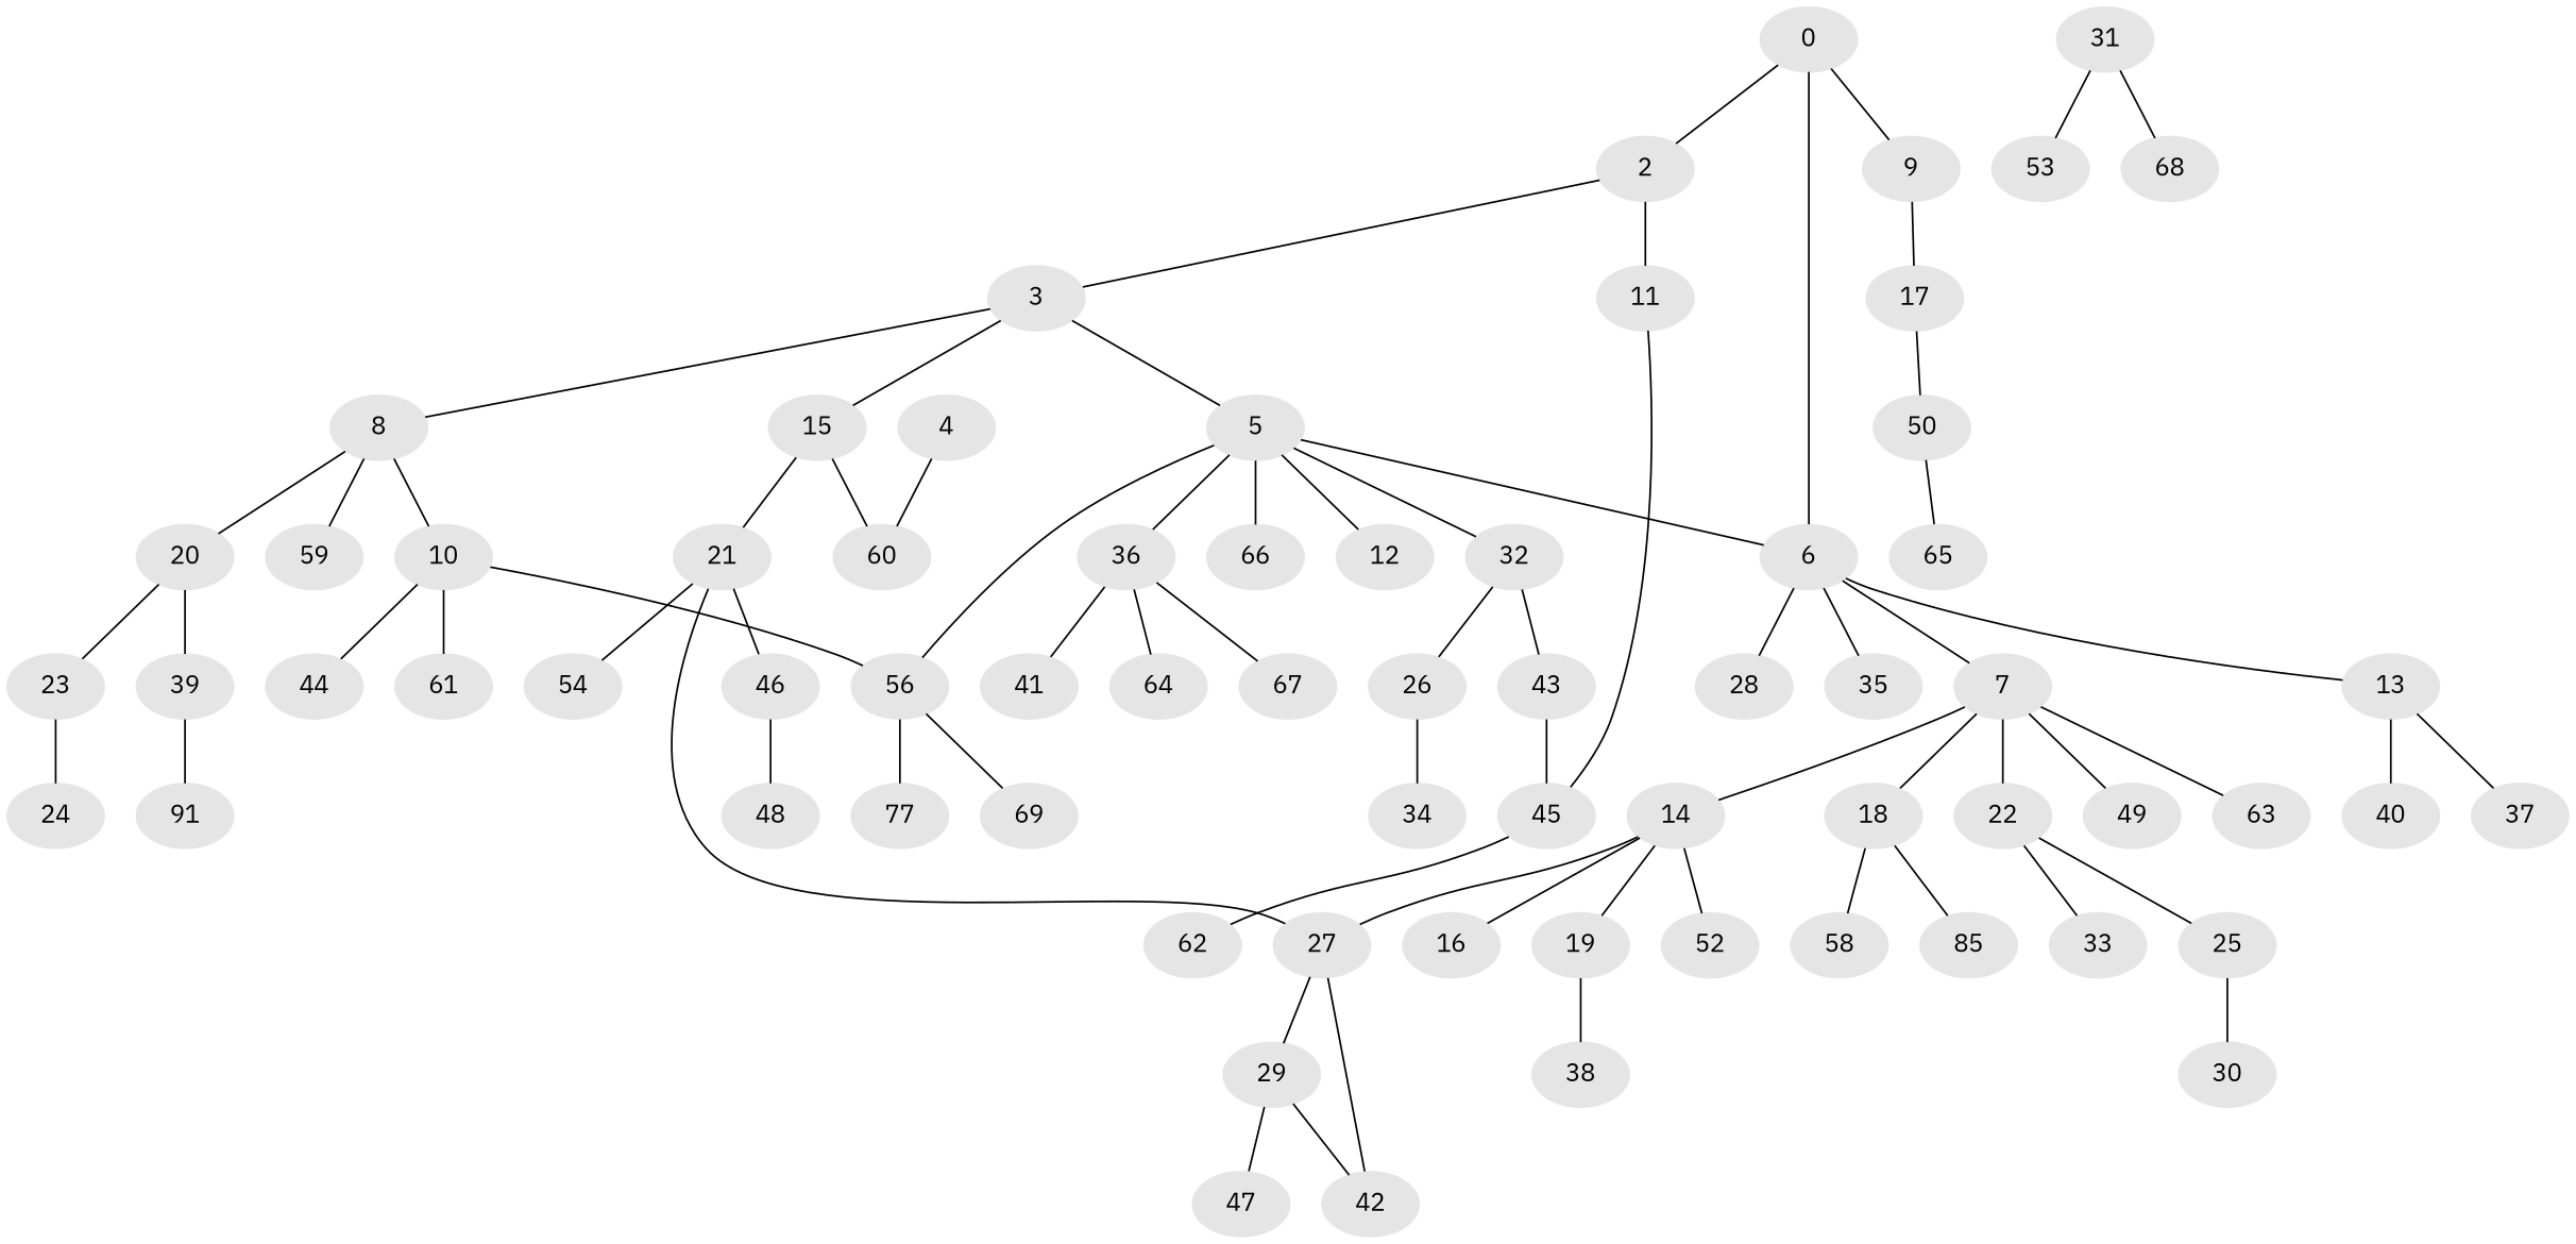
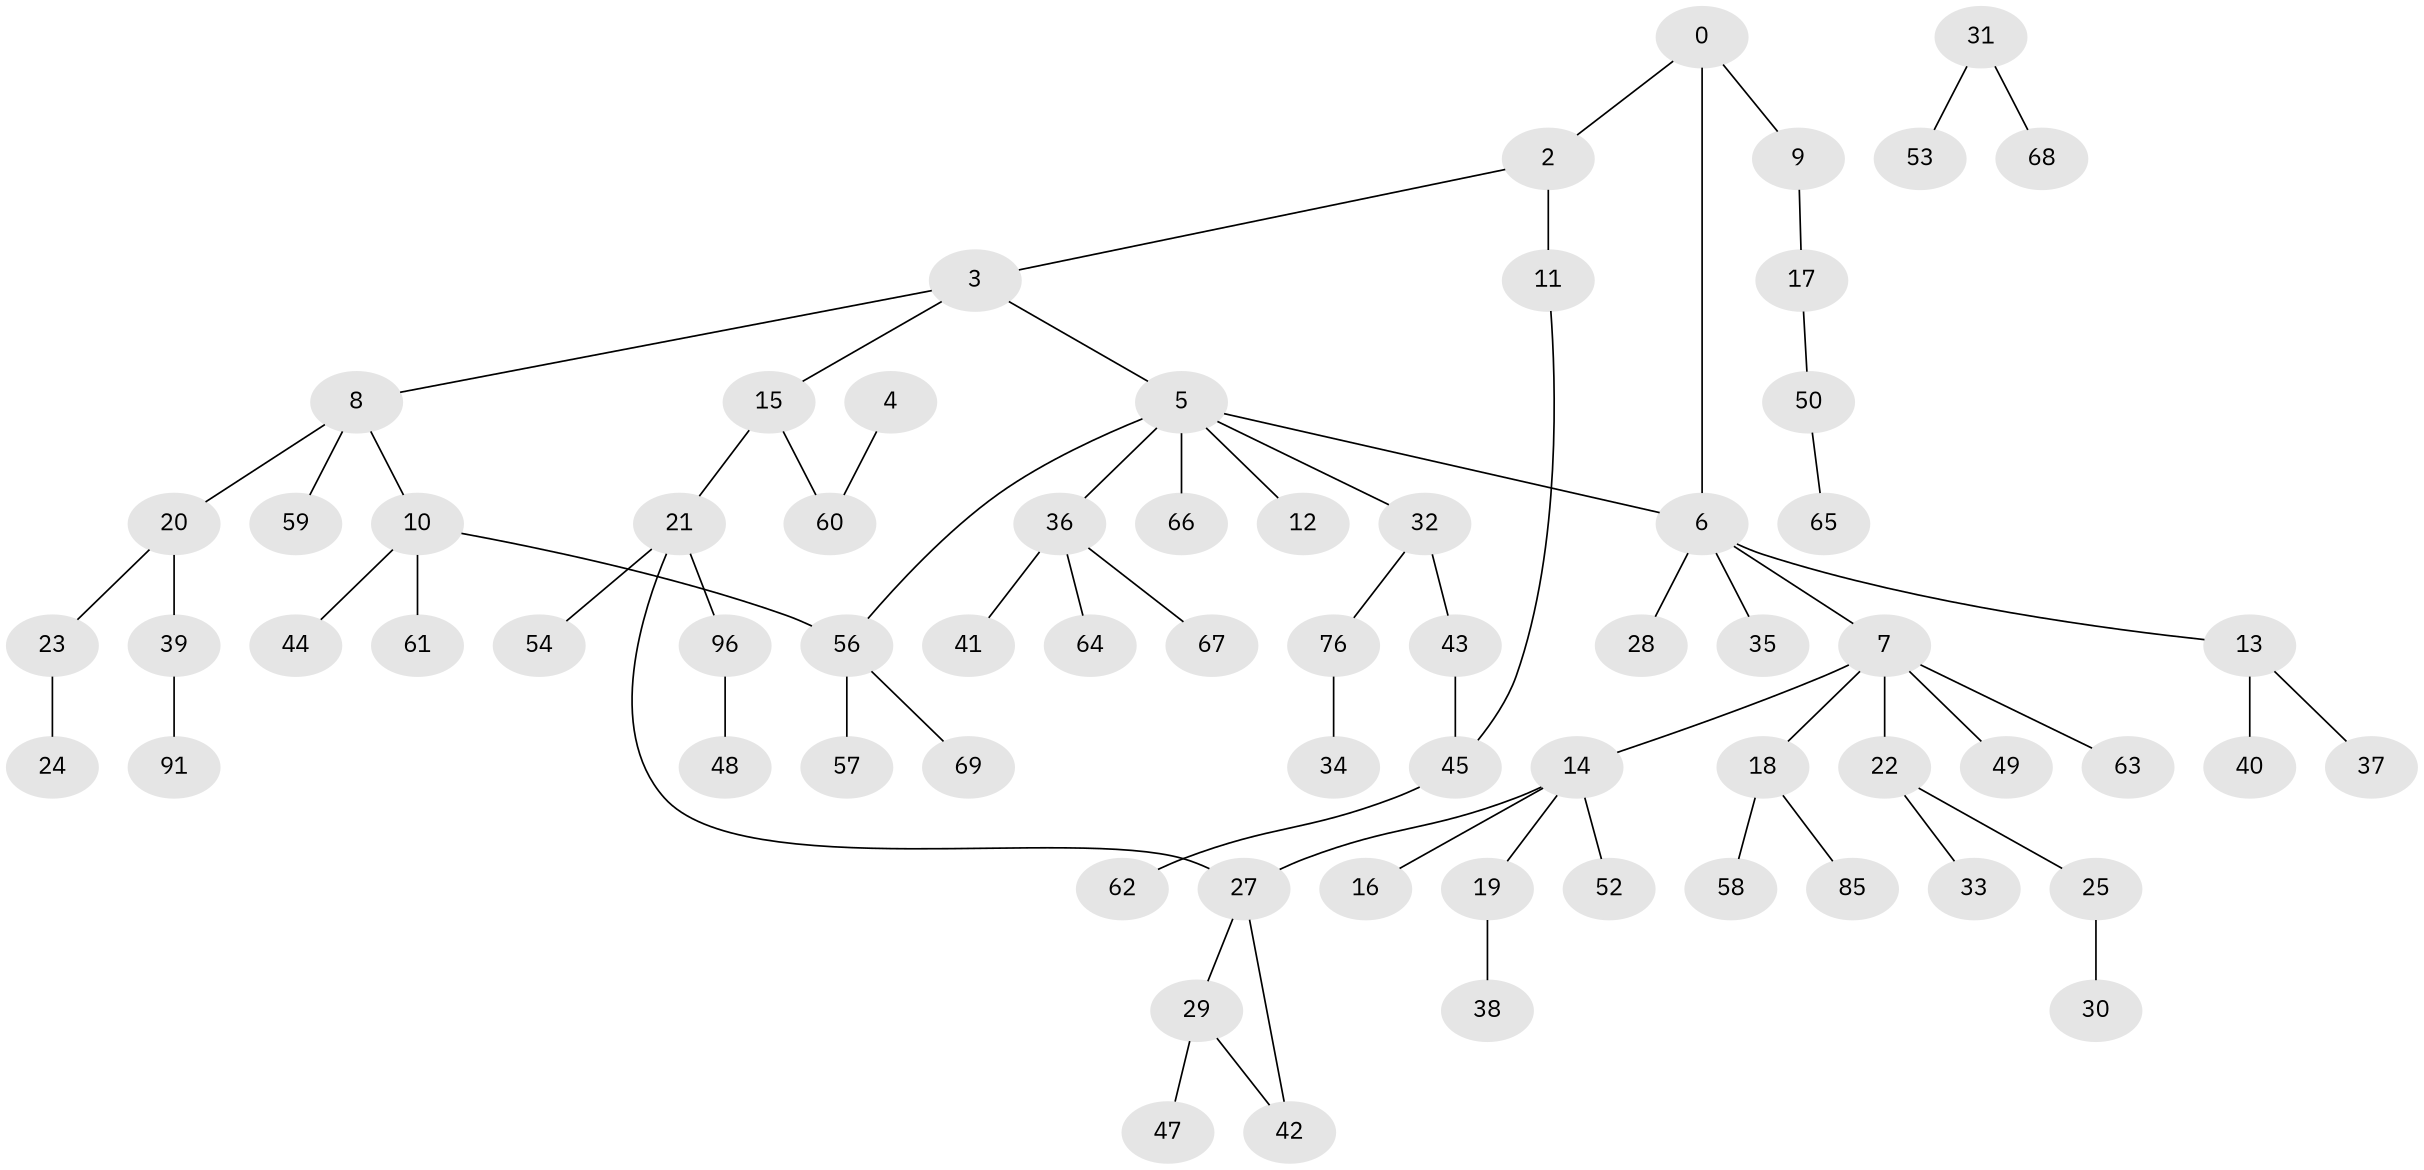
  graph {
    fontname="IBM Plex Sans"
    node [color=gray90 fontname="IBM Plex Sans" style=filled]
    edge [fontname="IBM Plex Sans"]
    n1 [label=0]
    2
    6
    9
    3
    11
    7
    13
    28
    35
    17
    5
    8
    15
    4
    60
    45
    12
    32
    36
    56
    66
    10
    20
    59
    21
-   26
+   26 [label=76]
    34
    43
    41
    64
    67
-   57 [label=77]
+   57
    69
    14
    18
    22
    49
    63
    37
    40
    16
    19
    27
    52
    n46 [label=85]
    58
    25
    33
    44
    61
    23
    39
    50
    62
    38
    29
    42
-   46
+   46 [label=96]
    54
    65
    24
    n63 [label=91]
    48
    30
    47
    31
    53
    68
    n1 -- 2
    n1 -- 6
    n1 -- 9
    2 -- 3
    2 -- 11
    6 -- 7
    6 -- 13
    6 -- 28
    6 -- 35
    9 -- 17
    3 -- 5
    3 -- 8
    3 -- 15
    11 -- 45
    7 -- 14
    7 -- 18
    7 -- 22
    7 -- 49
    7 -- 63
    13 -- 37
    13 -- 40
    17 -- 50
    5 -- 6
    5 -- 12
    5 -- 32
    5 -- 36
    5 -- 56
    5 -- 66
    8 -- 10
    8 -- 20
    8 -- 59
    15 -- 60
    15 -- 21
    4 -- 60
    45 -- 62
    32 -- 26
    32 -- 43
    36 -- 41
    36 -- 64
    36 -- 67
    56 -- 57
    56 -- 69
    10 -- 56
    10 -- 44
    10 -- 61
    20 -- 23
    20 -- 39
    21 -- 27
    21 -- 46
    21 -- 54
    26 -- 34
    43 -- 45
    14 -- 16
    14 -- 19
    14 -- 27
    14 -- 52
    18 -- n46
    18 -- 58
    22 -- 25
    22 -- 33
    19 -- 38
    27 -- 29
    27 -- 42
    25 -- 30
    23 -- 24
    39 -- n63
    50 -- 65
    29 -- 42
    29 -- 47
    46 -- 48
    31 -- 53
    31 -- 68
  }
